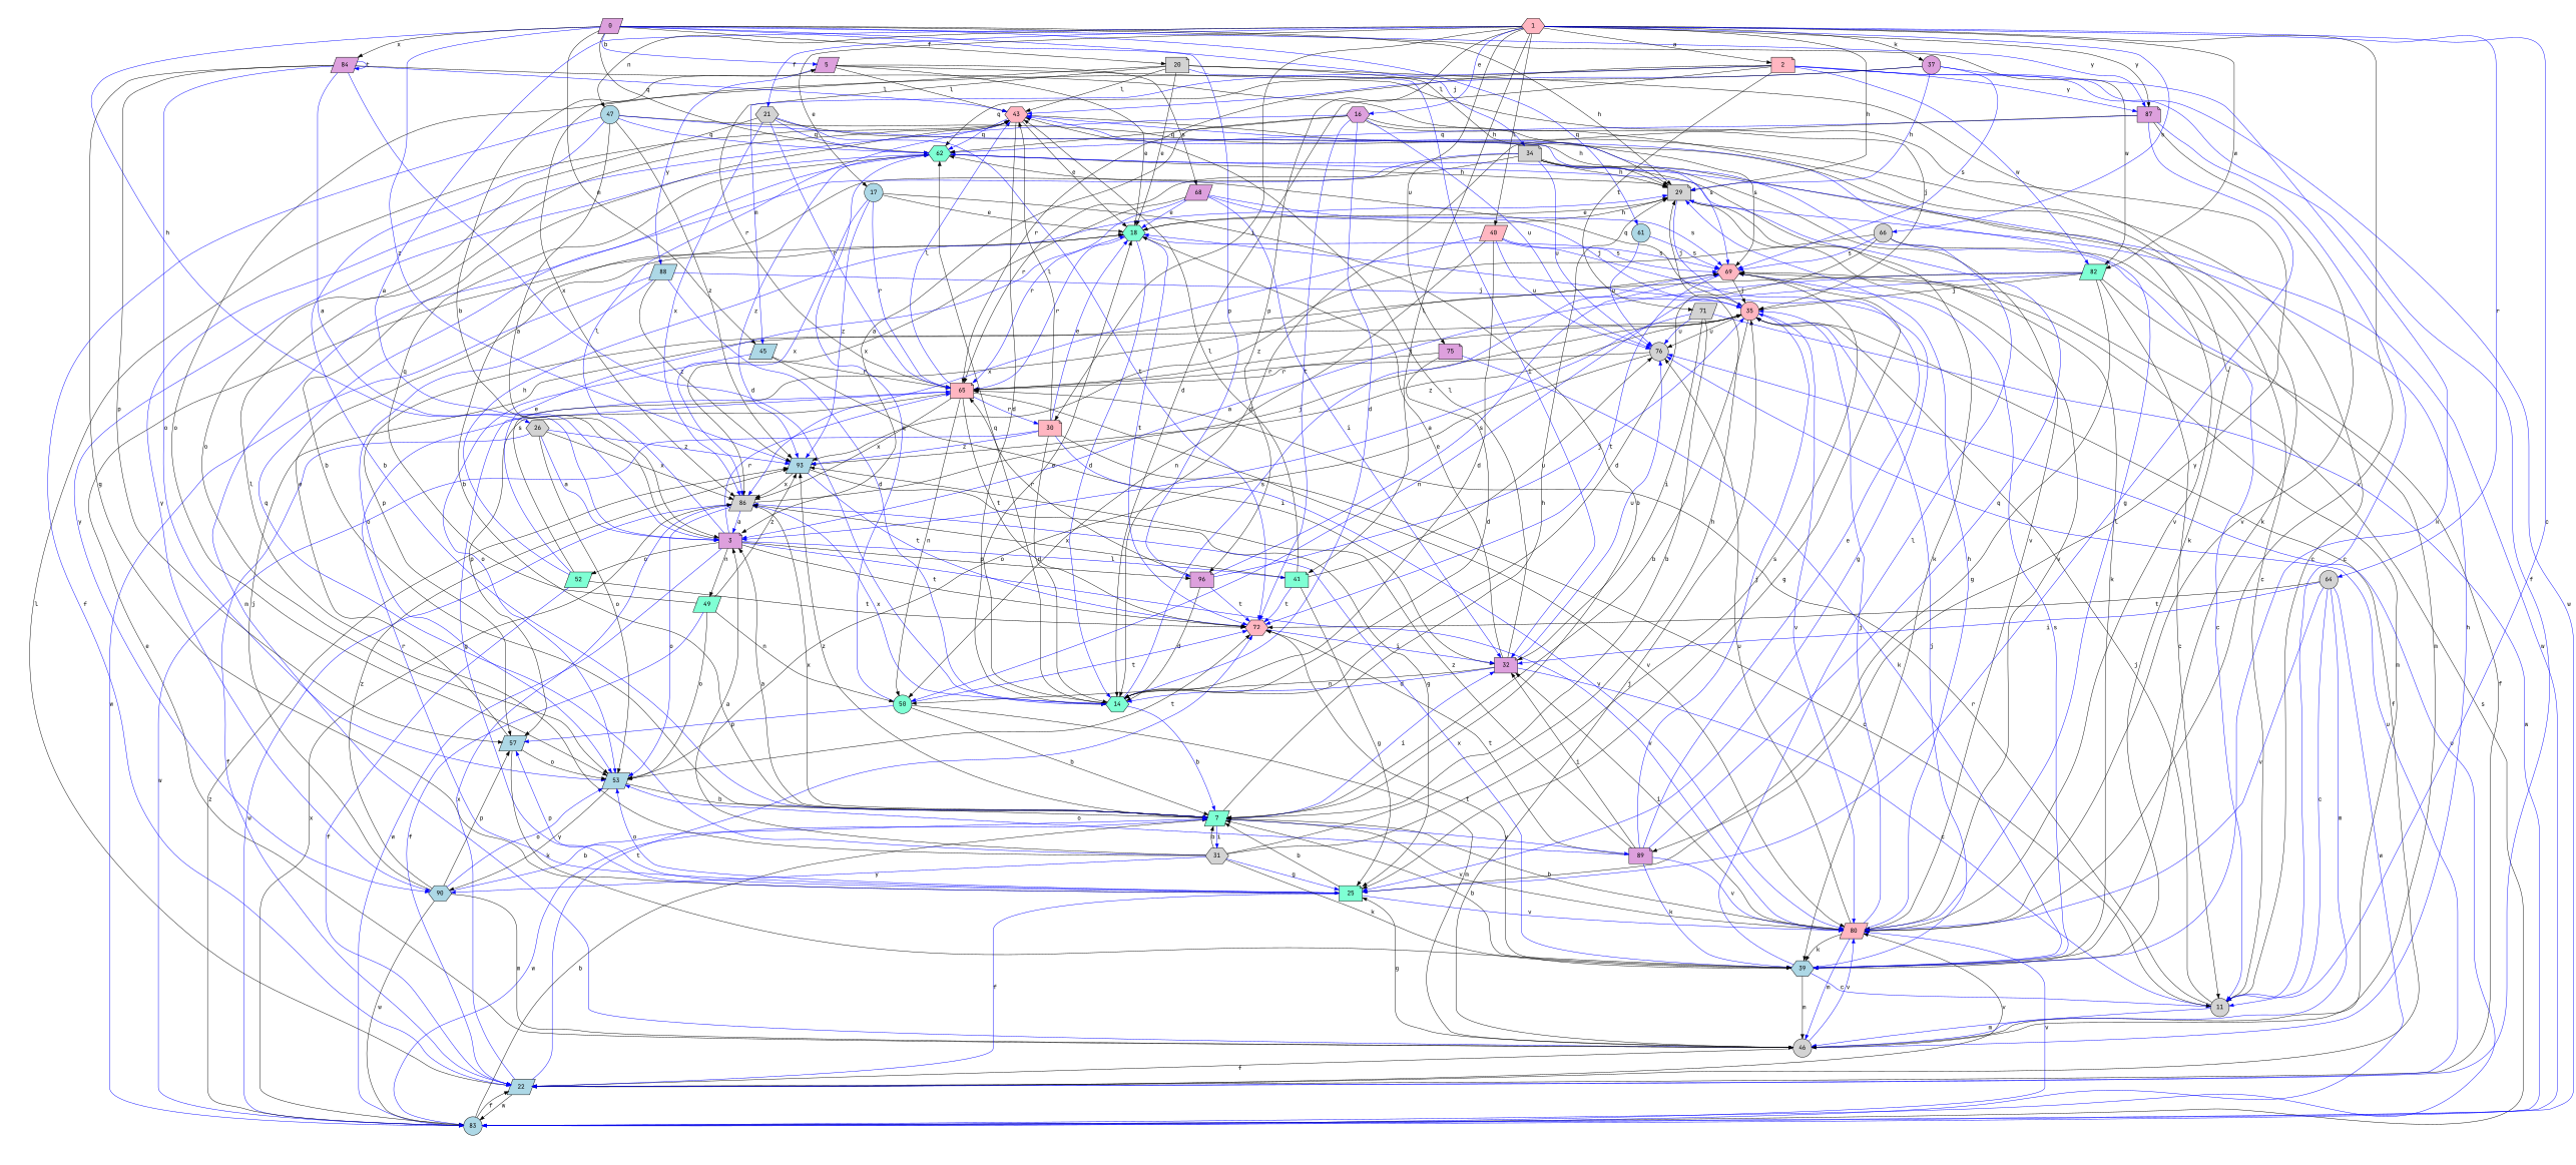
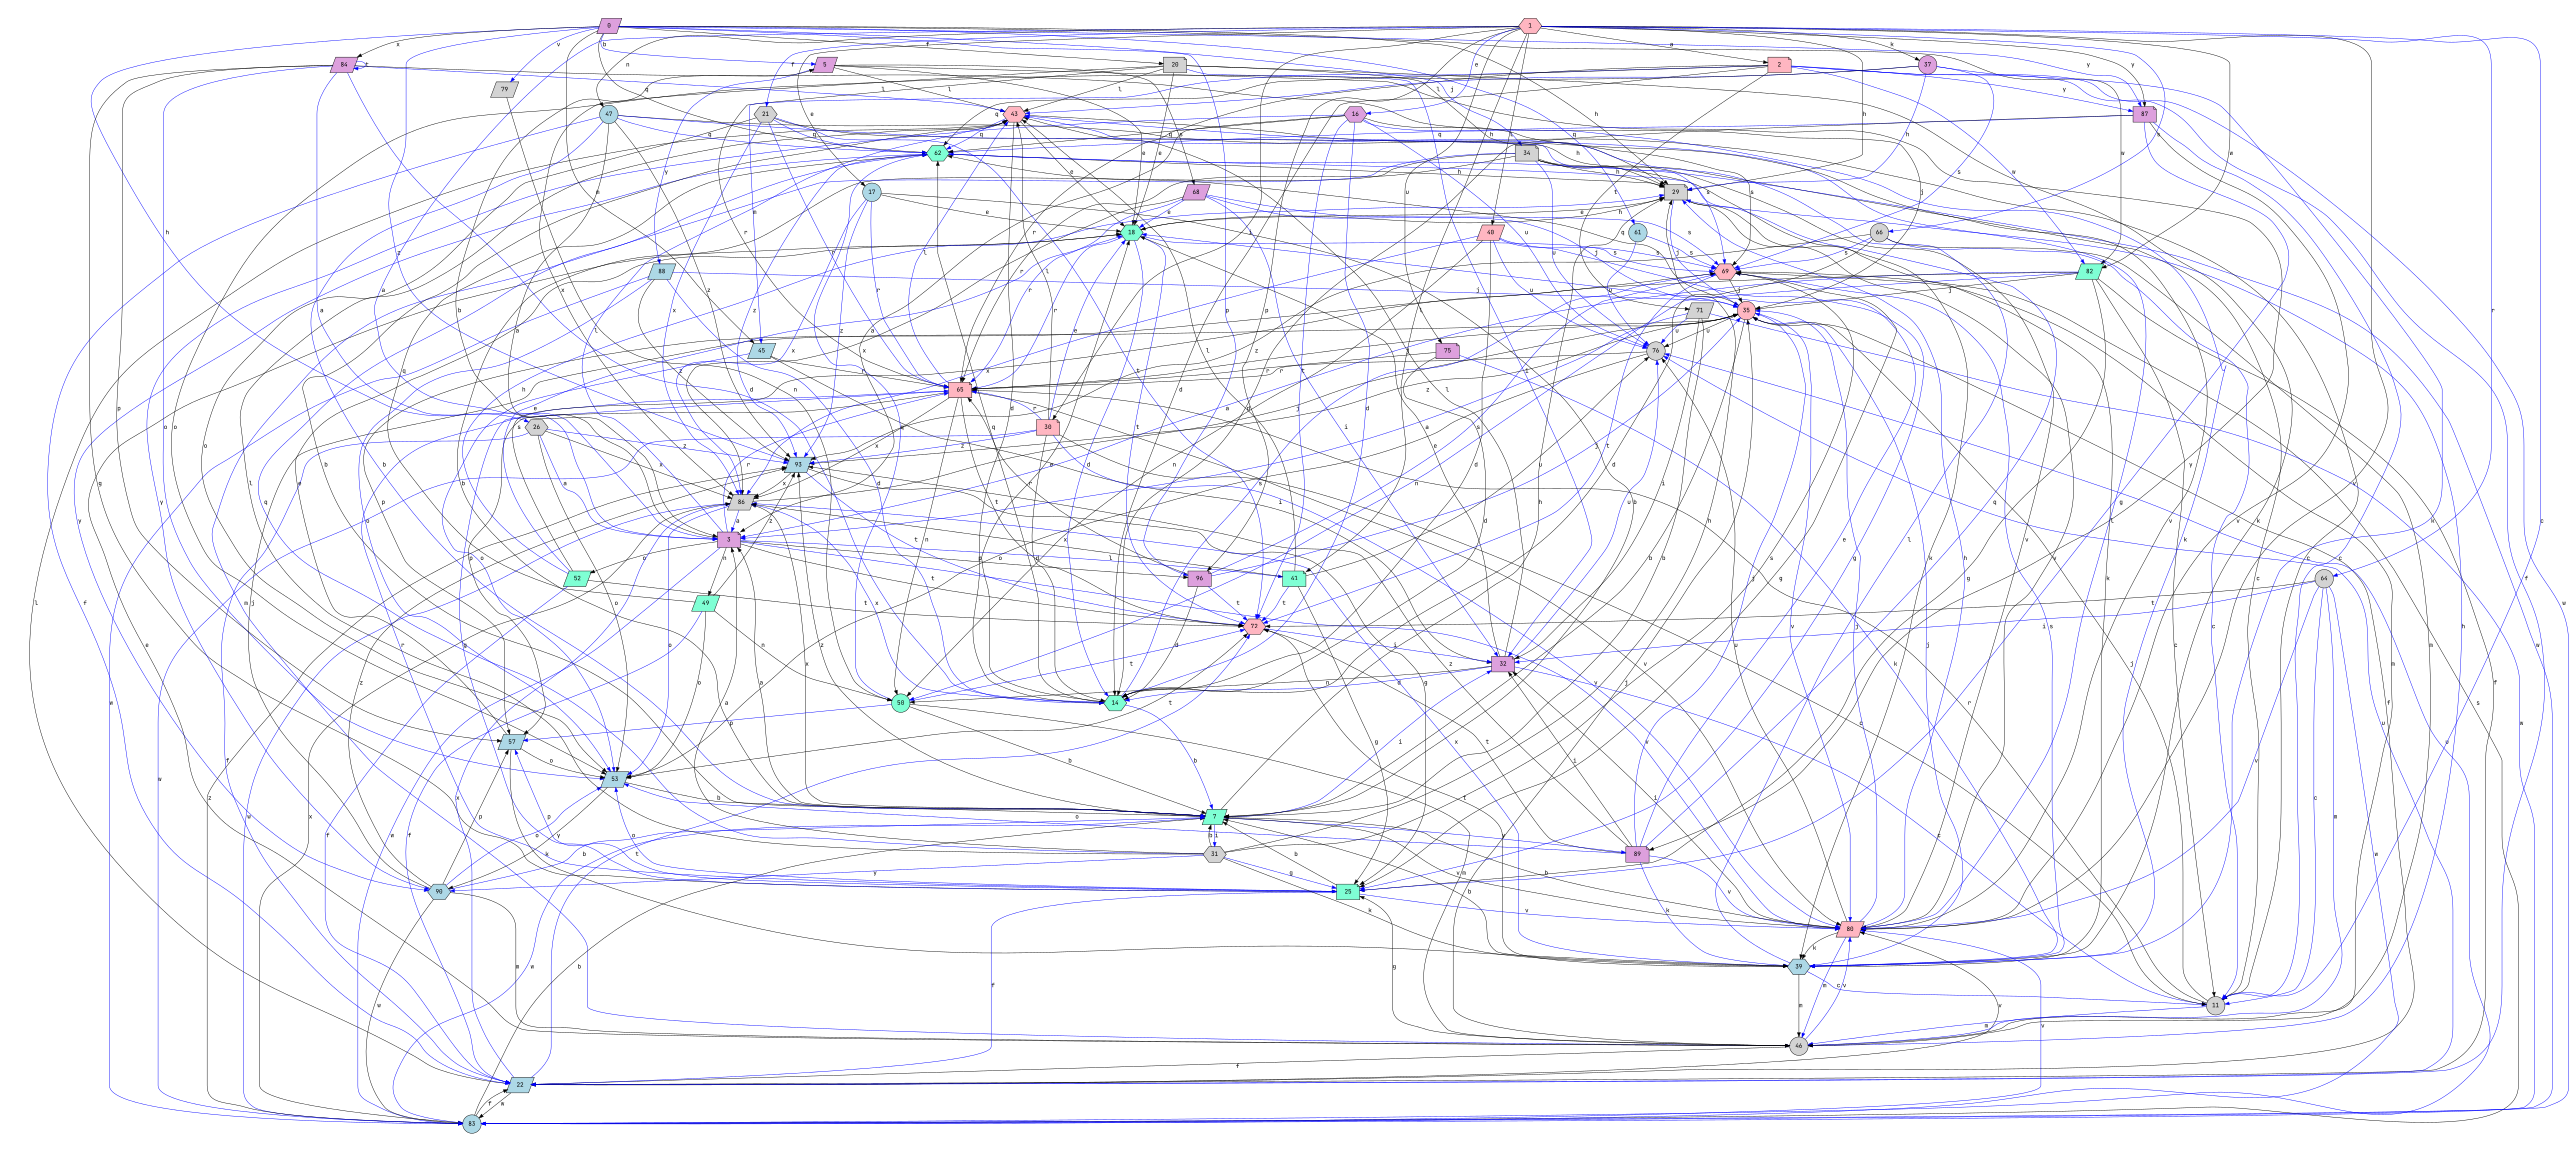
  digraph {
    fontname="JetBrains Mono"
    node [fillcolor=lightgrey fontname="JetBrains Mono" shape=parallelogram style=filled]
    edge [color=black fontname="JetBrains Mono"]
    0 [fillcolor=plum]
    5 [fillcolor=plum]
    20 [shape=note]
    26 [shape=hexagon]
    29 [shape=note]
    34 [shape=note]
    45 [fillcolor=lightblue]
    n8 [fillcolor=plum label=96 shape=note]
    61 [fillcolor=lightblue shape=circle]
    62 [fillcolor=aquamarine shape=hexagon]
+   79
    82 [fillcolor=aquamarine]
    84 [fillcolor=plum]
    87 [fillcolor=plum shape=note]
    93 [fillcolor=lightblue]
    43 [fillcolor=lightpink shape=hexagon]
    18 [fillcolor=aquamarine shape=hexagon]
    68 [fillcolor=plum]
    88 [fillcolor=lightblue]
    89 [fillcolor=plum shape=note]
    65 [fillcolor=lightpink shape=note]
    32 [fillcolor=plum shape=note]
    86
    39 [fillcolor=lightblue shape=hexagon]
    3 [fillcolor=plum shape=note]
    22 [fillcolor=lightblue]
    53 [fillcolor=lightblue]
    80 [fillcolor=lightpink]
    35 [fillcolor=lightpink shape=circle]
    11 [shape=circle]
    7 [fillcolor=aquamarine]
    46 [shape=circle]
    76 [shape=circle]
    14 [fillcolor=aquamarine shape=hexagon]
    72 [fillcolor=lightpink shape=hexagon]
    69 [fillcolor=lightpink shape=hexagon]
    83 [fillcolor=lightblue shape=circle]
    90 [fillcolor=lightblue shape=hexagon]
    50 [fillcolor=aquamarine shape=circle]
    25 [fillcolor=aquamarine shape=note]
    57 [fillcolor=lightblue]
    1 [fillcolor=lightpink shape=hexagon]
    2 [fillcolor=lightpink shape=note]
    16 [fillcolor=plum shape=hexagon]
    17 [fillcolor=lightblue shape=circle]
    21 [shape=hexagon]
    30 [fillcolor=lightpink shape=note]
    37 [fillcolor=plum shape=circle]
    40 [fillcolor=lightpink]
    41 [fillcolor=aquamarine shape=note]
    47 [fillcolor=lightblue shape=circle]
    64 [shape=circle]
    66 [shape=circle]
    75 [fillcolor=plum shape=note]
    71
    49 [fillcolor=aquamarine]
    52 [fillcolor=aquamarine]
    31 [shape=hexagon]
    0 -> 5 [color=blue label=b]
    0 -> 20 [label=f]
    0 -> 26 [color=blue label=h]
    0 -> 29 [label=h]
    0 -> 34 [color=blue label=j]
    0 -> 45 [label=m]
    0 -> n8 [color=blue label=p]
    0 -> 61 [color=blue label=q]
    0 -> 62 [label=q]
+   0 -> 79 [color=blue label=v]
    0 -> 82 [label=w]
    0 -> 84 [label=x]
    0 -> 87 [color=blue label=y]
    0 -> 93 [color=blue label=z]
    5 -> 43 [label=l]
    5 -> 18 [label=e]
    5 -> 68 [label=s]
    5 -> 88 [color=blue label=y]
    5 -> 89 [label=y]
    20 -> 29 [label=h]
    20 -> 43 [label=l]
    20 -> 18 [label=e]
    20 -> 65 [label=r]
    20 -> 32 [color=blue label=i]
    20 -> 86 [label=x]
    20 -> 39 [label=k]
    26 -> 93 [color=blue label=z]
    26 -> 86 [label=x]
    26 -> 3 [color=blue label=a]
    26 -> 22 [color=blue label=f]
    26 -> 53 [label=o]
    29 -> 18 [label=e]
    29 -> 39 [label=k]
    29 -> 80 [label=v]
    29 -> 35 [color=blue label=j]
    34 -> 29 [label=h]
    34 -> 65 [label=r]
    34 -> 39 [label=k]
    34 -> 80 [label=v]
    34 -> 11 [label=c]
    34 -> 7 [label=b]
    34 -> 46 [color=blue label=m]
    34 -> 76 [color=blue label=u]
    45 -> 65 [label=r]
    45 -> 32 [label=i]
    45 -> 53 [color=blue label=o]
    n8 -> 65 [label=r]
    n8 -> 35 [color=blue label=j]
    n8 -> 14 [label=d]
    n8 -> 72 [color=blue label=t]
    n8 -> 69 [color=blue label=s]
    61 -> 76 [color=blue label=u]
    61 -> 69 [color=blue label=s]
    62 -> 29 [label=h]
    62 -> 93 [color=blue label=z]
    62 -> 83 [color=blue label=w]
    62 -> 90 [color=blue label=y]
+   79 -> 50 [label=n]
    82 -> 3 [color=blue label=a]
    82 -> 22 [label=f]
    82 -> 35 [label=j]
    82 -> 11 [label=c]
    82 -> 50 [color=blue label=n]
    82 -> 25 [label=g]
    82 -> 57 [label=p]
    84 -> 84 [color=blue label=t]
    84 -> 43 [color=blue label=l]
    84 -> 3 [color=blue label=a]
    84 -> 53 [color=blue label=o]
    84 -> 35 [label=j]
    84 -> 14 [color=blue label=d]
    84 -> 25 [label=g]
    84 -> 57 [label=p]
    87 -> 62 [color=blue label=q]
    87 -> 80 [label=v]
    87 -> 11 [color=blue label=c]
    87 -> 14 [label=d]
    87 -> 25 [color=blue label=g]
    93 -> 86 [label=x]
    93 -> 72 [color=blue label=t]
    93 -> 25 [label=g]
    43 -> 62 [color=blue label=q]
    43 -> 18 [label=e]
    43 -> 11 [label=c]
    43 -> 7 [label=b]
    43 -> 14 [label=d]
    18 -> 29 [label=h]
    18 -> 65 [color=blue label=r]
    18 -> 14 [color=blue label=d]
    18 -> 72 [color=blue label=t]
    18 -> 69 [color=blue label=s]
    68 -> 18 [color=blue label=e]
    68 -> 65 [color=blue label=r]
    68 -> 32 [color=blue label=i]
    68 -> 86 [label=x]
    68 -> 35 [color=blue label=j]
    68 -> 69 [color=blue label=s]
    88 -> 93 [label=z]
    88 -> 53 [color=blue label=o]
    88 -> 35 [color=blue label=j]
    88 -> 14 [color=blue label=d]
    88 -> 83 [color=blue label=w]
    89 -> 62 [color=blue label=q]
    89 -> 93 [label=z]
    89 -> 18 [color=blue label=e]
    89 -> 32 [label=i]
    89 -> 39 [color=blue label=k]
    89 -> 53 [color=blue label=o]
    89 -> 80 [color=blue label=v]
    89 -> 35 [color=blue label=j]
    89 -> 72 [label=t]
    65 -> 43 [color=blue label=l]
    65 -> 86 [label=x]
    65 -> 80 [label=v]
    65 -> 35 [label=j]
    65 -> 72 [label=t]
    65 -> 50 [label=n]
    65 -> 25 [color=blue label=g]
    65 -> 57 [label=p]
    32 -> 43 [label=l]
    32 -> 18 [label=e]
    32 -> 11 [color=blue label=c]
    32 -> 76 [color=blue label=u]
    32 -> 14 [color=blue label=d]
    32 -> 50 [label=n]
    86 -> 3 [color=blue label=a]
    86 -> 53 [color=blue label=o]
    86 -> 35 [label=j]
    86 -> 83 [color=blue label=w]
    39 -> 43 [color=blue label=l]
    39 -> 86 [color=blue label=x]
    39 -> 35 [color=blue label=j]
    39 -> 11 [color=blue label=c]
    39 -> 7 [label=b]
    39 -> 46 [label=m]
    39 -> 72 [label=t]
    39 -> 69 [color=blue label=s]
    3 -> 5 [label=b]
    3 -> n8 [label=p]
    3 -> 43 [color=blue label=l]
    3 -> 65 [color=blue label=r]
    3 -> 80 [color=blue label=v]
    3 -> 72 [label=t]
    3 -> 83 [color=blue label=w]
    3 -> 41 [color=blue label=l]
    3 -> 49 [label=n]
    3 -> 52 [label=o]
    22 -> 43 [label=l]
    22 -> 86 [color=blue label=x]
    22 -> 80 [label=v]
    22 -> 76 [color=blue label=u]
    22 -> 72 [color=blue label=t]
    22 -> 83 [label=w]
    53 -> 7 [label=b]
    53 -> 72 [label=t]
    53 -> 90 [label=y]
    80 -> 29 [color=blue label=h]
    80 -> 43 [color=blue label=l]
    80 -> 32 [label=i]
    80 -> 39 [label=k]
    80 -> 35 [color=blue label=j]
    80 -> 7 [label=b]
    80 -> 46 [color=blue label=m]
    80 -> 76 [label=u]
    35 -> 62 [label=q]
    35 -> 93 [label=z]
    35 -> 22 [label=f]
    35 -> 80 [color=blue label=v]
    35 -> 7 [label=b]
    35 -> 76 [label=u]
    11 -> 65 [label=r]
    11 -> 35 [label=j]
    11 -> 46 [color=blue label=m]
    7 -> 29 [label=h]
    7 -> 93 [label=z]
    7 -> 89 [color=blue label=y]
    7 -> 32 [color=blue label=i]
    7 -> 86 [label=x]
    7 -> 3 [label=a]
    7 -> 80 [label=v]
    7 -> 83 [color=blue label=w]
    7 -> 31 [color=blue label=i]
    46 -> 29 [color=blue label=h]
    46 -> 18 [label=e]
    46 -> 22 [label=f]
    46 -> 80 [color=blue label=v]
    46 -> 35 [label=j]
    46 -> 25 [label=g]
    76 -> 65 [label=r]
    76 -> 53 [label=o]
    14 -> 62 [label=q]
    14 -> 18 [label=e]
    14 -> 86 [color=blue label=x]
    14 -> 7 [color=blue label=b]
    14 -> 69 [color=blue label=s]
    72 -> 32 [color=blue label=i]
    69 -> 35 [label=j]
    69 -> 46 [label=m]
    69 -> 72 [color=blue label=t]
    69 -> 25 [label=g]
    83 -> 93 [label=z]
    83 -> 86 [label=x]
    83 -> 22 [label=f]
    83 -> 80 [color=blue label=v]
    83 -> 7 [label=b]
    83 -> 76 [color=blue label=u]
    83 -> 69 [label=s]
    90 -> 93 [label=z]
    90 -> 53 [color=blue label=o]
    90 -> 35 [label=j]
    90 -> 7 [color=blue label=b]
    90 -> 46 [label=m]
    90 -> 83 [label=w]
    90 -> 57 [label=p]
    50 -> 62 [color=blue label=q]
    50 -> 7 [label=b]
    50 -> 46 [label=m]
    50 -> 72 [color=blue label=t]
    50 -> 57 [color=blue label=p]
    25 -> 65 [color=blue label=r]
    25 -> 22 [color=blue label=f]
    25 -> 53 [color=blue label=o]
    25 -> 80 [color=blue label=v]
    25 -> 7 [label=b]
    25 -> 57 [color=blue label=p]
    57 -> 18 [label=e]
    57 -> 39 [label=k]
    57 -> 53 [label=o]
    1 -> 29 [label=h]
    1 -> n8 [label=p]
    1 -> 82 [label=w]
    1 -> 87 [label=y]
    1 -> 3 [color=blue label=a]
    1 -> 80 [label=v]
    1 -> 11 [color=blue label=c]
    1 -> 2 [label=a]
    1 -> 16 [color=blue label=e]
    1 -> 17 [label=e]
    1 -> 21 [color=blue label=f]
    1 -> 30 [label=i]
    1 -> 37 [label=k]
    1 -> 40 [label=l]
    1 -> 41 [label=l]
    1 -> 47 [label=n]
    1 -> 64 [color=blue label=r]
    1 -> 66 [color=blue label=s]
    1 -> 75 [label=u]
    2 -> 45 [color=blue label=m]
    2 -> 62 [label=q]
    2 -> 82 [color=blue label=w]
    2 -> 87 [color=blue label=y]
    2 -> 65 [label=r]
    2 -> 22 [color=blue label=f]
    2 -> 14 [label=d]
    2 -> 83 [color=blue label=w]
    2 -> 71 [label=t]
    16 -> 62 [label=q]
-   16 -> 39 [label=k]
+   16 -> 39 [color=blue label=k]
    16 -> 3 [label=a]
    16 -> 76 [color=blue label=u]
    16 -> 14 [color=blue label=d]
    16 -> 72 [color=blue label=t]
    16 -> 69 [label=s]
    16 -> 90 [color=blue label=y]
    17 -> 93 [color=blue label=z]
    17 -> 18 [label=e]
    17 -> 65 [color=blue label=r]
    17 -> 86 [color=blue label=x]
    17 -> 7 [label=b]
    21 -> 29 [label=h]
    21 -> 62 [color=blue label=q]
    21 -> 65 [color=blue label=r]
    21 -> 86 [color=blue label=x]
    21 -> 53 [label=o]
    21 -> 72 [color=blue label=t]
    30 -> 93 [color=blue label=z]
    30 -> 43 [label=l]
    30 -> 18 [color=blue label=e]
-   65 -> 30 [color=blue label=r]
+   30 -> 65 [color=blue label=r]
    30 -> 80 [color=blue label=v]
    30 -> 11 [label=c]
    30 -> 14 [label=d]
    30 -> 83 [color=blue label=w]
    37 -> 29 [color=blue label=h]
    37 -> 43 [color=blue label=l]
    37 -> 39 [color=blue label=k]
    37 -> 53 [label=o]
    37 -> 69 [color=blue label=s]
    40 -> 86 [color=blue label=x]
    40 -> 76 [color=blue label=u]
    40 -> 14 [label=d]
    40 -> 69 [color=blue label=s]
    40 -> 50 [label=n]
    40 -> 25 [color=blue label=g]
    41 -> 43 [label=l]
    41 -> 86 [label=x]
    41 -> 76 [label=u]
    41 -> 72 [color=blue label=t]
    41 -> 25 [label=g]
    47 -> 62 [color=blue label=q]
    47 -> 93 [label=z]
    47 -> 3 [label=a]
    47 -> 22 [color=blue label=f]
    47 -> 80 [label=v]
    47 -> 7 [color=blue label=b]
    47 -> 69 [color=blue label=s]
    64 -> 32 [color=blue label=i]
    64 -> 80 [color=blue label=v]
    64 -> 11 [color=blue label=c]
    64 -> 46 [color=blue label=m]
    64 -> 72 [label=t]
    64 -> 83 [color=blue label=w]
    66 -> 93 [label=z]
    66 -> 11 [color=blue label=c]
    66 -> 46 [label=m]
    66 -> 14 [label=d]
    66 -> 69 [color=blue label=s]
    75 -> 65 [label=r]
    75 -> 39 [color=blue label=k]
    75 -> 14 [label=d]
    71 -> 32 [label=i]
    71 -> 3 [color=blue label=a]
    71 -> 7 [label=b]
    71 -> 76 [color=blue label=u]
    71 -> 83 [color=blue label=w]
    49 -> 62 [label=q]
    49 -> 93 [label=z]
    49 -> 22 [color=blue label=f]
    49 -> 53 [label=o]
    49 -> 50 [label=n]
    52 -> 29 [color=blue label=h]
    52 -> 18 [color=blue label=e]
    52 -> 22 [color=blue label=f]
    52 -> 72 [label=t]
    52 -> 69 [label=s]
    31 -> 29 [label=h]
    31 -> 62 [color=blue label=q]
    31 -> 43 [label=l]
    31 -> 39 [label=k]
    31 -> 3 [label=a]
    31 -> 7 [label=b]
    31 -> 69 [label=s]
    31 -> 90 [color=blue label=y]
    31 -> 25 [color=blue label=g]
  }
